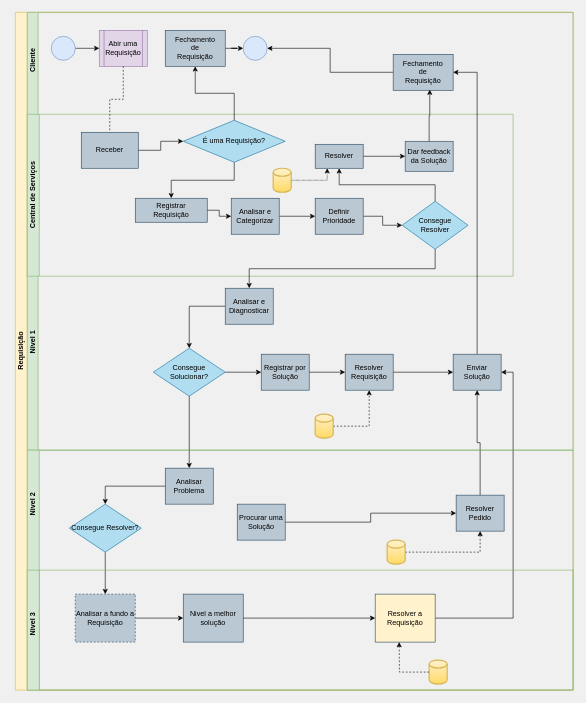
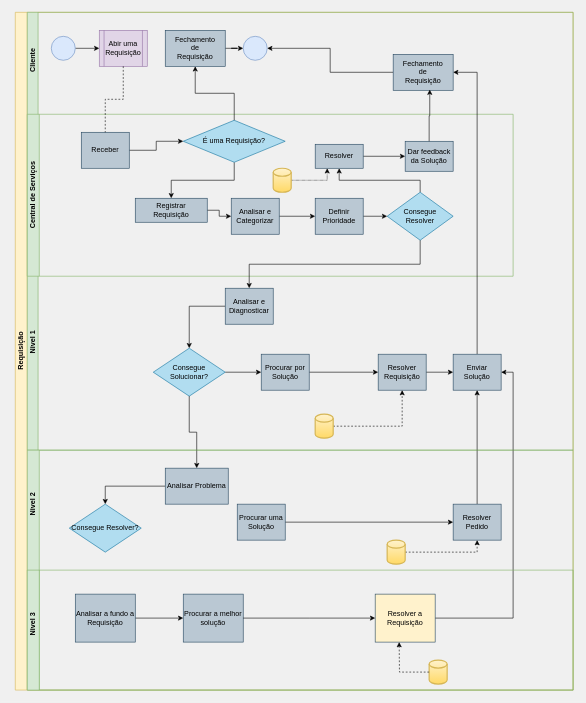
  <mxCell id="0" />
  <mxCell id="1" parent="0" />
  <mxCell id="2" value="&lt;div&gt;Requisição&lt;/div&gt;" style="swimlane;html=1;childLayout=stackLayout;resizeParent=1;resizeParentMax=0;horizontal=0;startSize=20;horizontalStack=0;fillColor=#fff2cc;strokeColor=#d6b656;" parent="1" vertex="1"><mxGeometry x="25" y="20" width="930" height="1130" as="geometry" /></mxCell>
  <mxCell id="3" value="Nivel 1" style="swimlane;html=1;startSize=18;horizontal=0;fontFamily=Helvetica;fillColor=#d5e8d4;strokeColor=#82b366;" parent="2" vertex="1"><mxGeometry x="20" width="910" height="730" as="geometry" /></mxCell>
  <mxCell id="4" value="" style="edgeStyle=orthogonalEdgeStyle;rounded=0;orthogonalLoop=1;jettySize=auto;html=1;" parent="3" source="5" target="6" edge="1"><mxGeometry relative="1" as="geometry" /></mxCell>
  <mxCell id="5" value="" style="ellipse;whiteSpace=wrap;html=1;fillColor=#dae8fc;strokeColor=#6c8ebf;" parent="3" vertex="1"><mxGeometry x="40" y="40" width="40" height="40" as="geometry" /></mxCell>
  <mxCell id="6" value="Abir uma &lt;br&gt;Requisição" style="shape=process;rounded=0;whiteSpace=wrap;html=1;fontFamily=Helvetica;fontSize=12;align=center;fillColor=#e1d5e7;strokeColor=#9673a6;" parent="3" vertex="1"><mxGeometry x="120" y="30" width="80" height="60" as="geometry" /></mxCell>
  <mxCell id="7" value="" style="edgeStyle=orthogonalEdgeStyle;rounded=0;orthogonalLoop=1;jettySize=auto;html=1;endArrow=classic;endFill=1;" parent="3" source="8" target="9" edge="1"><mxGeometry relative="1" as="geometry" /></mxCell>
  <mxCell id="8" value="Fechamento&lt;br&gt;de &lt;br&gt;&lt;div&gt;Requisição&lt;br&gt;&lt;/div&gt;" style="rounded=0;whiteSpace=wrap;html=1;fontFamily=Helvetica;fontSize=12;align=center;fillColor=#bac8d3;strokeColor=#23445d;" parent="3" vertex="1"><mxGeometry x="230" y="30" width="100" height="60" as="geometry" /></mxCell>
  <mxCell id="9" value="" style="ellipse;whiteSpace=wrap;html=1;fillColor=#dae8fc;strokeColor=#6c8ebf;" parent="3" vertex="1"><mxGeometry x="360" y="40" width="40" height="40" as="geometry" /></mxCell>
  <mxCell id="10" value="Central de Serviços" style="swimlane;html=1;startSize=20;horizontal=0;fillColor=#d5e8d4;strokeColor=#82b366;" parent="3" vertex="1"><mxGeometry y="170" width="810" height="270" as="geometry" /></mxCell>
  <mxCell id="11" value="" style="edgeStyle=orthogonalEdgeStyle;rounded=0;orthogonalLoop=1;jettySize=auto;html=1;endArrow=classic;endFill=1;" parent="10" source="12" target="14" edge="1"><mxGeometry relative="1" as="geometry" /></mxCell>
- <mxCell id="12" value="Receber" style="rounded=0;whiteSpace=wrap;html=1;fontFamily=Helvetica;fontSize=12;align=center;fillColor=#bac8d3;strokeColor=#23445d;" parent="10" vertex="1"><mxGeometry x="90" y="30" width="95" height="60" as="geometry" /></mxCell>
+ <mxCell id="12" value="Receber" style="rounded=0;whiteSpace=wrap;html=1;fontFamily=Helvetica;fontSize=12;align=center;fillColor=#bac8d3;strokeColor=#23445d;" parent="10" vertex="1"><mxGeometry x="90" y="30" width="80" height="60" as="geometry" /></mxCell>
  <mxCell id="13" style="edgeStyle=orthogonalEdgeStyle;rounded=0;orthogonalLoop=1;jettySize=auto;html=1;entryX=0.5;entryY=0;entryDx=0;entryDy=0;fontFamily=Helvetica;" parent="10" source="14" target="16" edge="1"><mxGeometry relative="1" as="geometry" /></mxCell>
  <mxCell id="14" value="É uma Requisição?" style="rhombus;whiteSpace=wrap;html=1;fontFamily=Helvetica;fontSize=12;align=center;fillColor=#b1ddf0;strokeColor=#10739e;" parent="10" vertex="1"><mxGeometry x="260" y="10" width="170" height="70" as="geometry" /></mxCell>
  <mxCell id="15" style="edgeStyle=orthogonalEdgeStyle;rounded=0;orthogonalLoop=1;jettySize=auto;html=1;exitX=1;exitY=0.5;exitDx=0;exitDy=0;entryX=0;entryY=0.5;entryDx=0;entryDy=0;fontFamily=Helvetica;" parent="10" source="16" target="18" edge="1"><mxGeometry relative="1" as="geometry" /></mxCell>
  <mxCell id="16" value="Registrar &lt;br&gt;Requisição" style="rounded=0;whiteSpace=wrap;html=1;fontFamily=Helvetica;fontSize=12;align=center;fillColor=#bac8d3;strokeColor=#23445d;" parent="10" vertex="1"><mxGeometry x="180" y="140" width="120" height="40" as="geometry" /></mxCell>
  <mxCell id="17" style="edgeStyle=orthogonalEdgeStyle;rounded=0;orthogonalLoop=1;jettySize=auto;html=1;exitX=1;exitY=0.5;exitDx=0;exitDy=0;entryX=0;entryY=0.5;entryDx=0;entryDy=0;fontFamily=Helvetica;" parent="10" source="18" target="20" edge="1"><mxGeometry relative="1" as="geometry" /></mxCell>
  <mxCell id="18" value="Analisar e&lt;br&gt;Categorizar" style="rounded=0;whiteSpace=wrap;html=1;fontFamily=Helvetica;fontSize=12;align=center;fillColor=#bac8d3;strokeColor=#23445d;" parent="10" vertex="1"><mxGeometry x="340" y="140" width="80" height="60" as="geometry" /></mxCell>
  <mxCell id="19" style="edgeStyle=orthogonalEdgeStyle;rounded=0;orthogonalLoop=1;jettySize=auto;html=1;exitX=1;exitY=0.5;exitDx=0;exitDy=0;entryX=0;entryY=0.5;entryDx=0;entryDy=0;fontFamily=Helvetica;" parent="10" source="20" target="22" edge="1"><mxGeometry relative="1" as="geometry" /></mxCell>
  <mxCell id="20" value="Definir Prioridade" style="rounded=0;whiteSpace=wrap;html=1;fontFamily=Helvetica;fontSize=12;align=center;fillColor=#bac8d3;strokeColor=#23445d;" parent="10" vertex="1"><mxGeometry x="480" y="140" width="80" height="60" as="geometry" /></mxCell>
  <mxCell id="21" style="edgeStyle=orthogonalEdgeStyle;rounded=0;orthogonalLoop=1;jettySize=auto;html=1;exitX=0.5;exitY=0;exitDx=0;exitDy=0;entryX=0.5;entryY=1;entryDx=0;entryDy=0;fontFamily=Helvetica;" parent="10" source="22" target="24" edge="1"><mxGeometry relative="1" as="geometry" /></mxCell>
- <mxCell id="22" value="Consegue&lt;br&gt;&lt;div&gt;Resolver&lt;/div&gt;" style="rhombus;whiteSpace=wrap;html=1;fontFamily=Helvetica;fillColor=#b1ddf0;strokeColor=#10739e;" parent="10" vertex="1"><mxGeometry x="625" y="145" width="110" height="80" as="geometry" /></mxCell>
+ <mxCell id="22" value="Consegue&lt;br&gt;&lt;div&gt;Resolver&lt;/div&gt;" style="rhombus;whiteSpace=wrap;html=1;fontFamily=Helvetica;fillColor=#b1ddf0;strokeColor=#10739e;" parent="10" vertex="1"><mxGeometry x="600" y="130" width="110" height="80" as="geometry" /></mxCell>
  <mxCell id="23" style="edgeStyle=orthogonalEdgeStyle;rounded=0;orthogonalLoop=1;jettySize=auto;html=1;exitX=1;exitY=0.5;exitDx=0;exitDy=0;entryX=0;entryY=0.5;entryDx=0;entryDy=0;fontFamily=Helvetica;" parent="10" source="24" target="25" edge="1"><mxGeometry relative="1" as="geometry" /></mxCell>
  <mxCell id="24" value="&lt;div&gt;Resolver&lt;/div&gt;" style="rounded=0;whiteSpace=wrap;html=1;fontFamily=Helvetica;fontSize=12;align=center;fillColor=#bac8d3;strokeColor=#23445d;" parent="10" vertex="1"><mxGeometry x="480" y="50" width="80" height="40" as="geometry" /></mxCell>
  <mxCell id="25" value="Dar feedback da Solução" style="rounded=0;whiteSpace=wrap;html=1;fontFamily=Helvetica;fontSize=12;align=center;fillColor=#bac8d3;strokeColor=#23445d;" parent="10" vertex="1"><mxGeometry x="630" y="45" width="80" height="50" as="geometry" /></mxCell>
  <mxCell id="26" style="edgeStyle=orthogonalEdgeStyle;rounded=0;orthogonalLoop=1;jettySize=auto;html=1;entryX=0.25;entryY=1;entryDx=0;entryDy=0;fontFamily=Helvetica;dashed=1;dashPattern=1 1;" parent="10" source="27" target="24" edge="1"><mxGeometry relative="1" as="geometry" /></mxCell>
  <mxCell id="27" value="" style="strokeWidth=2;html=1;shape=mxgraph.flowchart.database;whiteSpace=wrap;fontFamily=Helvetica;gradientColor=#ffd966;fillColor=#fff2cc;strokeColor=#d6b656;" parent="10" vertex="1"><mxGeometry x="410" y="90" width="30" height="40" as="geometry" /></mxCell>
  <mxCell id="28" value="" style="edgeStyle=orthogonalEdgeStyle;rounded=0;orthogonalLoop=1;jettySize=auto;html=1;dashed=1;endArrow=none;endFill=0;" parent="3" source="6" target="12" edge="1"><mxGeometry relative="1" as="geometry" /></mxCell>
  <mxCell id="29" style="edgeStyle=orthogonalEdgeStyle;rounded=0;orthogonalLoop=1;jettySize=auto;html=1;endArrow=classic;endFill=1;" parent="3" source="14" target="8" edge="1"><mxGeometry relative="1" as="geometry" /></mxCell>
  <mxCell id="30" value="Cliente" style="text;html=1;strokeColor=none;fillColor=none;align=center;verticalAlign=middle;whiteSpace=wrap;rounded=0;fontFamily=Helvetica;rotation=-90;fontStyle=1" parent="3" vertex="1"><mxGeometry x="-10" y="70" width="40" height="20" as="geometry" /></mxCell>
  <mxCell id="31" style="edgeStyle=orthogonalEdgeStyle;rounded=0;orthogonalLoop=1;jettySize=auto;html=1;exitX=0;exitY=0.5;exitDx=0;exitDy=0;entryX=1;entryY=0.5;entryDx=0;entryDy=0;fontFamily=Helvetica;" parent="3" source="32" target="9" edge="1"><mxGeometry relative="1" as="geometry" /></mxCell>
  <mxCell id="32" value="Fechamento&lt;br&gt;de &lt;br&gt;&lt;div&gt;Requisição&lt;br&gt;&lt;/div&gt;" style="rounded=0;whiteSpace=wrap;html=1;fontFamily=Helvetica;fontSize=12;align=center;fillColor=#bac8d3;strokeColor=#23445d;" parent="3" vertex="1"><mxGeometry x="610" y="70" width="100" height="60" as="geometry" /></mxCell>
  <mxCell id="33" value="&lt;div&gt;&lt;b&gt;Nivel 1&lt;br&gt;&lt;/b&gt;&lt;/div&gt;" style="text;html=1;strokeColor=none;fillColor=none;align=center;verticalAlign=middle;whiteSpace=wrap;rounded=0;fontFamily=Helvetica;rotation=-90;" parent="3" vertex="1"><mxGeometry x="-25" y="540" width="70" height="20" as="geometry" /></mxCell>
  <mxCell id="34" style="edgeStyle=orthogonalEdgeStyle;rounded=0;orthogonalLoop=1;jettySize=auto;html=1;exitX=0;exitY=0.5;exitDx=0;exitDy=0;entryX=0.5;entryY=0;entryDx=0;entryDy=0;fontFamily=Helvetica;" parent="3" source="35" target="38" edge="1"><mxGeometry relative="1" as="geometry"><mxPoint x="310" y="500" as="targetPoint" /></mxGeometry></mxCell>
  <mxCell id="35" value="Analisar e Diagnosticar" style="rounded=0;whiteSpace=wrap;html=1;fontFamily=Helvetica;fontSize=12;align=center;fillColor=#bac8d3;strokeColor=#23445d;" parent="3" vertex="1"><mxGeometry x="330" y="460" width="80" height="60" as="geometry" /></mxCell>
  <mxCell id="36" style="edgeStyle=orthogonalEdgeStyle;rounded=0;orthogonalLoop=1;jettySize=auto;html=1;exitX=0.5;exitY=1;exitDx=0;exitDy=0;entryX=0.5;entryY=0;entryDx=0;entryDy=0;fontFamily=Helvetica;" parent="3" source="22" target="35" edge="1"><mxGeometry relative="1" as="geometry" /></mxCell>
  <mxCell id="37" style="edgeStyle=orthogonalEdgeStyle;rounded=0;orthogonalLoop=1;jettySize=auto;html=1;exitX=1;exitY=0.5;exitDx=0;exitDy=0;entryX=0;entryY=0.5;entryDx=0;entryDy=0;fontFamily=Helvetica;" parent="3" source="38" target="40" edge="1"><mxGeometry relative="1" as="geometry" /></mxCell>
  <mxCell id="38" value="Consegue Solucionar?" style="rhombus;whiteSpace=wrap;html=1;fontFamily=Helvetica;fillColor=#b1ddf0;strokeColor=#10739e;" parent="3" vertex="1"><mxGeometry x="210" y="560" width="120" height="80" as="geometry" /></mxCell>
  <mxCell id="39" style="edgeStyle=orthogonalEdgeStyle;rounded=0;orthogonalLoop=1;jettySize=auto;html=1;entryX=0;entryY=0.5;entryDx=0;entryDy=0;fontFamily=Helvetica;" parent="3" source="40" target="43" edge="1"><mxGeometry relative="1" as="geometry" /></mxCell>
- <mxCell id="40" value="Registrar por Solução" style="rounded=0;whiteSpace=wrap;html=1;fontFamily=Helvetica;fontSize=12;align=center;fillColor=#bac8d3;strokeColor=#23445d;" parent="3" vertex="1"><mxGeometry x="390" y="570" width="80" height="60" as="geometry" /></mxCell>
+ <mxCell id="40" value="Procurar por Solução" style="rounded=0;whiteSpace=wrap;html=1;fontFamily=Helvetica;fontSize=12;align=center;fillColor=#bac8d3;strokeColor=#23445d;" parent="3" vertex="1"><mxGeometry x="390" y="570" width="80" height="60" as="geometry" /></mxCell>
  <mxCell id="41" style="edgeStyle=orthogonalEdgeStyle;rounded=0;orthogonalLoop=1;jettySize=auto;html=1;entryX=0.61;entryY=0.983;entryDx=0;entryDy=0;entryPerimeter=0;fontFamily=Helvetica;" parent="3" source="25" target="32" edge="1"><mxGeometry relative="1" as="geometry" /></mxCell>
  <mxCell id="42" style="edgeStyle=orthogonalEdgeStyle;rounded=0;orthogonalLoop=1;jettySize=auto;html=1;entryX=0;entryY=0.5;entryDx=0;entryDy=0;fontFamily=Helvetica;" parent="3" source="43" target="45" edge="1"><mxGeometry relative="1" as="geometry" /></mxCell>
- <mxCell id="43" value="Resolver Requisição" style="rounded=0;whiteSpace=wrap;html=1;fontFamily=Helvetica;fontSize=12;align=center;fillColor=#bac8d3;strokeColor=#23445d;" parent="3" vertex="1"><mxGeometry x="530" y="570" width="80" height="60" as="geometry" /></mxCell>
+ <mxCell id="43" value="Resolver Requisição" style="rounded=0;whiteSpace=wrap;html=1;fontFamily=Helvetica;fontSize=12;align=center;fillColor=#bac8d3;strokeColor=#23445d;" parent="3" vertex="1"><mxGeometry x="585" y="570" width="80" height="60" as="geometry" /></mxCell>
  <mxCell id="44" style="edgeStyle=orthogonalEdgeStyle;rounded=0;orthogonalLoop=1;jettySize=auto;html=1;entryX=1;entryY=0.5;entryDx=0;entryDy=0;fontFamily=Helvetica;" parent="3" source="45" target="32" edge="1"><mxGeometry relative="1" as="geometry" /></mxCell>
  <mxCell id="45" value="Enviar Solução" style="rounded=0;whiteSpace=wrap;html=1;fontFamily=Helvetica;fontSize=12;align=center;fillColor=#bac8d3;strokeColor=#23445d;" parent="3" vertex="1"><mxGeometry x="710" y="570" width="80" height="60" as="geometry" /></mxCell>
  <mxCell id="46" style="edgeStyle=orthogonalEdgeStyle;rounded=0;orthogonalLoop=1;jettySize=auto;html=1;fontFamily=Helvetica;dashed=1;" parent="3" source="47" target="43" edge="1"><mxGeometry relative="1" as="geometry" /></mxCell>
  <mxCell id="47" value="" style="strokeWidth=2;html=1;shape=mxgraph.flowchart.database;whiteSpace=wrap;fontFamily=Helvetica;gradientColor=#ffd966;fillColor=#fff2cc;strokeColor=#d6b656;" parent="3" vertex="1"><mxGeometry x="480" y="670" width="30" height="40" as="geometry" /></mxCell>
  <mxCell id="48" style="edgeStyle=orthogonalEdgeStyle;rounded=0;orthogonalLoop=1;jettySize=auto;html=1;entryX=0.5;entryY=0;entryDx=0;entryDy=0;" parent="2" source="38" target="54" edge="1"><mxGeometry relative="1" as="geometry" /></mxCell>
  <mxCell id="49" style="edgeStyle=orthogonalEdgeStyle;rounded=0;orthogonalLoop=1;jettySize=auto;html=1;entryX=0.5;entryY=1;entryDx=0;entryDy=0;" parent="2" source="59" target="45" edge="1"><mxGeometry relative="1" as="geometry" /></mxCell>
  <mxCell id="50" style="edgeStyle=orthogonalEdgeStyle;rounded=0;orthogonalLoop=1;jettySize=auto;html=1;entryX=1;entryY=0.5;entryDx=0;entryDy=0;" parent="2" source="65" target="45" edge="1"><mxGeometry relative="1" as="geometry" /></mxCell>
  <mxCell id="51" value="" style="swimlane;html=1;startSize=20;horizontal=0;fillColor=#d5e8d4;strokeColor=#82b366;" parent="2" vertex="1"><mxGeometry x="20" y="730" width="910" height="400" as="geometry" /></mxCell>
  <mxCell id="52" value="&lt;div&gt;&lt;b&gt;Nivel 2&lt;br&gt;&lt;/b&gt;&lt;/div&gt;" style="text;html=1;strokeColor=none;fillColor=none;align=center;verticalAlign=middle;whiteSpace=wrap;rounded=0;fontFamily=Helvetica;rotation=-90;" parent="51" vertex="1"><mxGeometry x="-25" y="80" width="70" height="20" as="geometry" /></mxCell>
  <mxCell id="53" style="edgeStyle=orthogonalEdgeStyle;rounded=0;orthogonalLoop=1;jettySize=auto;html=1;entryX=0.5;entryY=0;entryDx=0;entryDy=0;" parent="51" source="54" target="56" edge="1"><mxGeometry relative="1" as="geometry" /></mxCell>
- <mxCell id="54" value="&lt;div&gt;Analisar Problema&lt;/div&gt;" style="rounded=0;whiteSpace=wrap;html=1;fontFamily=Helvetica;fontSize=12;align=center;fillColor=#bac8d3;strokeColor=#23445d;" parent="51" vertex="1"><mxGeometry x="230" y="30" width="80" height="60" as="geometry" /></mxCell>
- <mxCell id="55" style="edgeStyle=orthogonalEdgeStyle;rounded=0;orthogonalLoop=1;jettySize=auto;html=1;entryX=0.5;entryY=0;entryDx=0;entryDy=0;" parent="51" source="56" target="63" edge="1"><mxGeometry relative="1" as="geometry" /></mxCell>
+ <mxCell id="54" value="&lt;div&gt;Analisar Problema&lt;/div&gt;" style="rounded=0;whiteSpace=wrap;html=1;fontFamily=Helvetica;fontSize=12;align=center;fillColor=#bac8d3;strokeColor=#23445d;" parent="51" vertex="1"><mxGeometry x="230" y="30" width="105" height="60" as="geometry" /></mxCell>
  <mxCell id="56" value="Consegue Resolver?" style="rhombus;whiteSpace=wrap;html=1;fontFamily=Helvetica;fillColor=#b1ddf0;strokeColor=#10739e;" parent="51" vertex="1"><mxGeometry x="70" y="90" width="120" height="80" as="geometry" /></mxCell>
  <mxCell id="57" style="edgeStyle=orthogonalEdgeStyle;rounded=0;orthogonalLoop=1;jettySize=auto;html=1;entryX=0;entryY=0.5;entryDx=0;entryDy=0;" parent="51" source="58" target="59" edge="1"><mxGeometry relative="1" as="geometry" /></mxCell>
  <mxCell id="58" value="Procurar uma Solução" style="rounded=0;whiteSpace=wrap;html=1;fontFamily=Helvetica;fontSize=12;align=center;fillColor=#bac8d3;strokeColor=#23445d;" parent="51" vertex="1"><mxGeometry x="350" y="90" width="80" height="60" as="geometry" /></mxCell>
- <mxCell id="59" value="&lt;div&gt;Resolver Pedido&lt;/div&gt;" style="rounded=0;whiteSpace=wrap;html=1;fontFamily=Helvetica;fontSize=12;align=center;fillColor=#bac8d3;strokeColor=#23445d;" parent="51" vertex="1"><mxGeometry x="715" y="75" width="80" height="60" as="geometry" /></mxCell>
+ <mxCell id="59" value="&lt;div&gt;Resolver Pedido&lt;/div&gt;" style="rounded=0;whiteSpace=wrap;html=1;fontFamily=Helvetica;fontSize=12;align=center;fillColor=#bac8d3;strokeColor=#23445d;" parent="51" vertex="1"><mxGeometry x="710" y="90" width="80" height="60" as="geometry" /></mxCell>
  <mxCell id="60" style="edgeStyle=orthogonalEdgeStyle;rounded=0;orthogonalLoop=1;jettySize=auto;html=1;entryX=0.5;entryY=1;entryDx=0;entryDy=0;dashed=1;" parent="51" source="61" target="59" edge="1"><mxGeometry relative="1" as="geometry" /></mxCell>
  <mxCell id="61" value="" style="strokeWidth=2;html=1;shape=mxgraph.flowchart.database;whiteSpace=wrap;fontFamily=Helvetica;gradientColor=#ffd966;fillColor=#fff2cc;strokeColor=#d6b656;" parent="51" vertex="1"><mxGeometry x="600" y="150" width="30" height="40" as="geometry" /></mxCell>
  <mxCell id="62" style="edgeStyle=orthogonalEdgeStyle;rounded=0;orthogonalLoop=1;jettySize=auto;html=1;entryX=0;entryY=0.5;entryDx=0;entryDy=0;" parent="51" source="63" target="64" edge="1"><mxGeometry relative="1" as="geometry" /></mxCell>
- <mxCell id="63" value="Analisar a fundo a Requisição" style="rounded=0;whiteSpace=wrap;html=1;fontFamily=Helvetica;fontSize=12;align=center;fillColor=#bac8d3;strokeColor=#23445d;dashed=1;" parent="51" vertex="1"><mxGeometry x="80" y="240" width="100" height="80" as="geometry" /></mxCell>
- <mxCell id="64" value="&lt;div&gt;Nivel a melhor solução&lt;/div&gt;" style="rounded=0;whiteSpace=wrap;html=1;fontFamily=Helvetica;fontSize=12;align=center;fillColor=#bac8d3;strokeColor=#23445d;" parent="51" vertex="1"><mxGeometry x="260" y="240" width="100" height="80" as="geometry" /></mxCell>
+ <mxCell id="63" value="Analisar a fundo a Requisição" style="rounded=0;whiteSpace=wrap;html=1;fontFamily=Helvetica;fontSize=12;align=center;fillColor=#bac8d3;strokeColor=#23445d;" parent="51" vertex="1"><mxGeometry x="80" y="240" width="100" height="80" as="geometry" /></mxCell>
+ <mxCell id="64" value="&lt;div&gt;Procurar a melhor solução&lt;/div&gt;" style="rounded=0;whiteSpace=wrap;html=1;fontFamily=Helvetica;fontSize=12;align=center;fillColor=#bac8d3;strokeColor=#23445d;" parent="51" vertex="1"><mxGeometry x="260" y="240" width="100" height="80" as="geometry" /></mxCell>
  <mxCell id="65" value="Resolver a Requisição" style="rounded=0;whiteSpace=wrap;html=1;fontFamily=Helvetica;fontSize=12;align=center;fillColor=#fff2cc;strokeColor=#23445d;" parent="51" vertex="1"><mxGeometry x="580" y="240" width="100" height="80" as="geometry" /></mxCell>
  <mxCell id="66" value="" style="strokeWidth=2;html=1;shape=mxgraph.flowchart.database;whiteSpace=wrap;fontFamily=Helvetica;gradientColor=#ffd966;fillColor=#fff2cc;strokeColor=#d6b656;" parent="51" vertex="1"><mxGeometry x="670" y="350" width="30" height="40" as="geometry" /></mxCell>
  <mxCell id="67" value="" style="swimlane;html=1;startSize=20;horizontal=0;fillColor=#d5e8d4;strokeColor=#82b366;" parent="1" vertex="1"><mxGeometry x="45" y="950" width="910" height="200" as="geometry" /></mxCell>
  <mxCell id="68" value="&lt;div&gt;&lt;b&gt;Nivel 3&lt;br&gt;&lt;/b&gt;&lt;/div&gt;" style="text;html=1;strokeColor=none;fillColor=none;align=center;verticalAlign=middle;whiteSpace=wrap;rounded=0;fontFamily=Helvetica;rotation=-90;" parent="67" vertex="1"><mxGeometry x="-25" y="80" width="70" height="20" as="geometry" /></mxCell>
  <mxCell id="69" style="edgeStyle=orthogonalEdgeStyle;rounded=0;orthogonalLoop=1;jettySize=auto;html=1;" parent="1" source="64" edge="1"><mxGeometry relative="1" as="geometry"><mxPoint x="625" y="1030" as="targetPoint" /></mxGeometry></mxCell>
  <mxCell id="70" style="edgeStyle=orthogonalEdgeStyle;rounded=0;orthogonalLoop=1;jettySize=auto;html=1;dashed=1;" parent="1" source="66" edge="1"><mxGeometry relative="1" as="geometry"><mxPoint x="665" y="1070" as="targetPoint" /></mxGeometry></mxCell>
